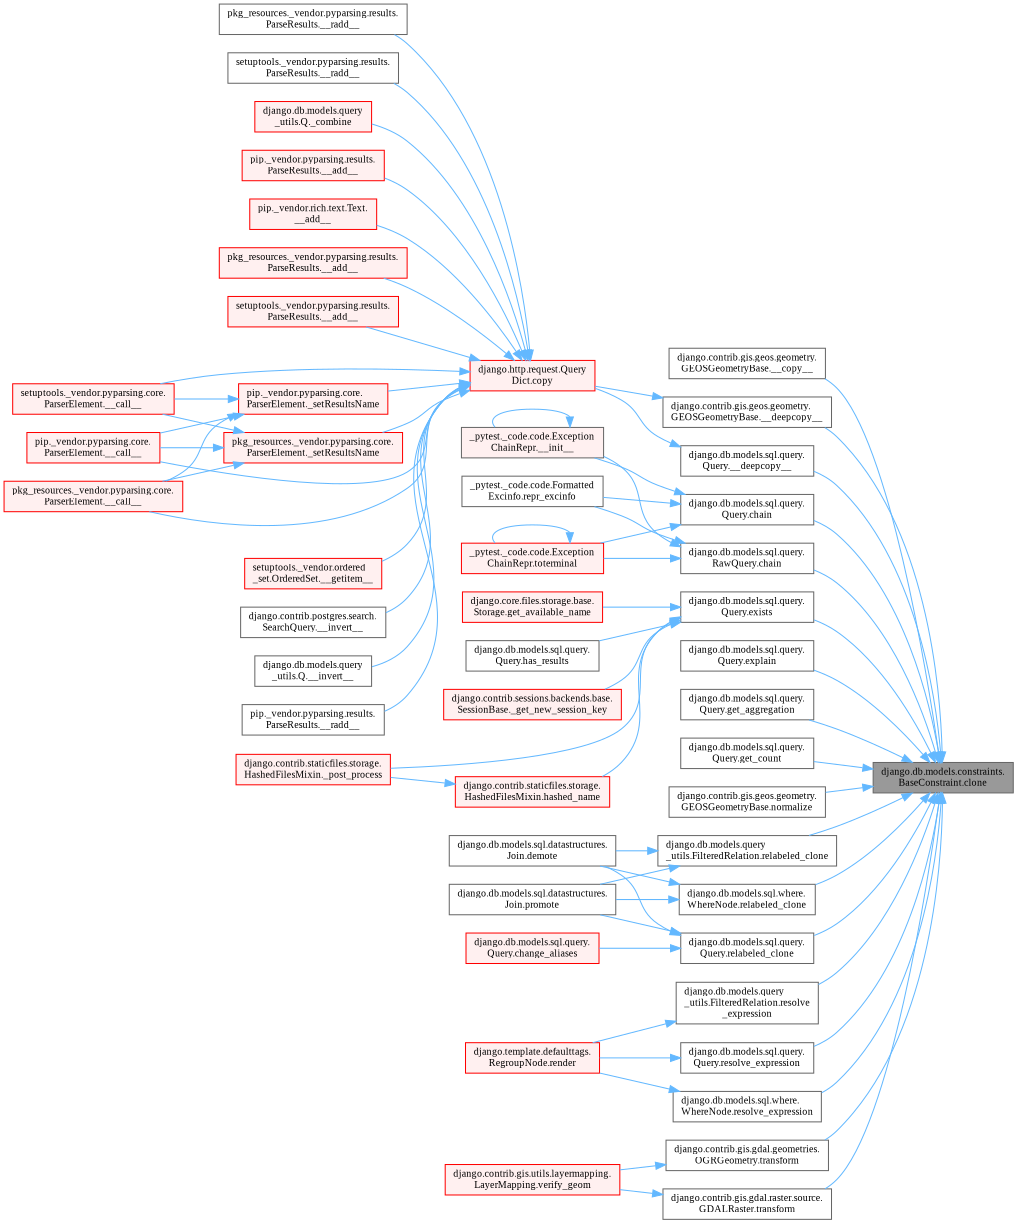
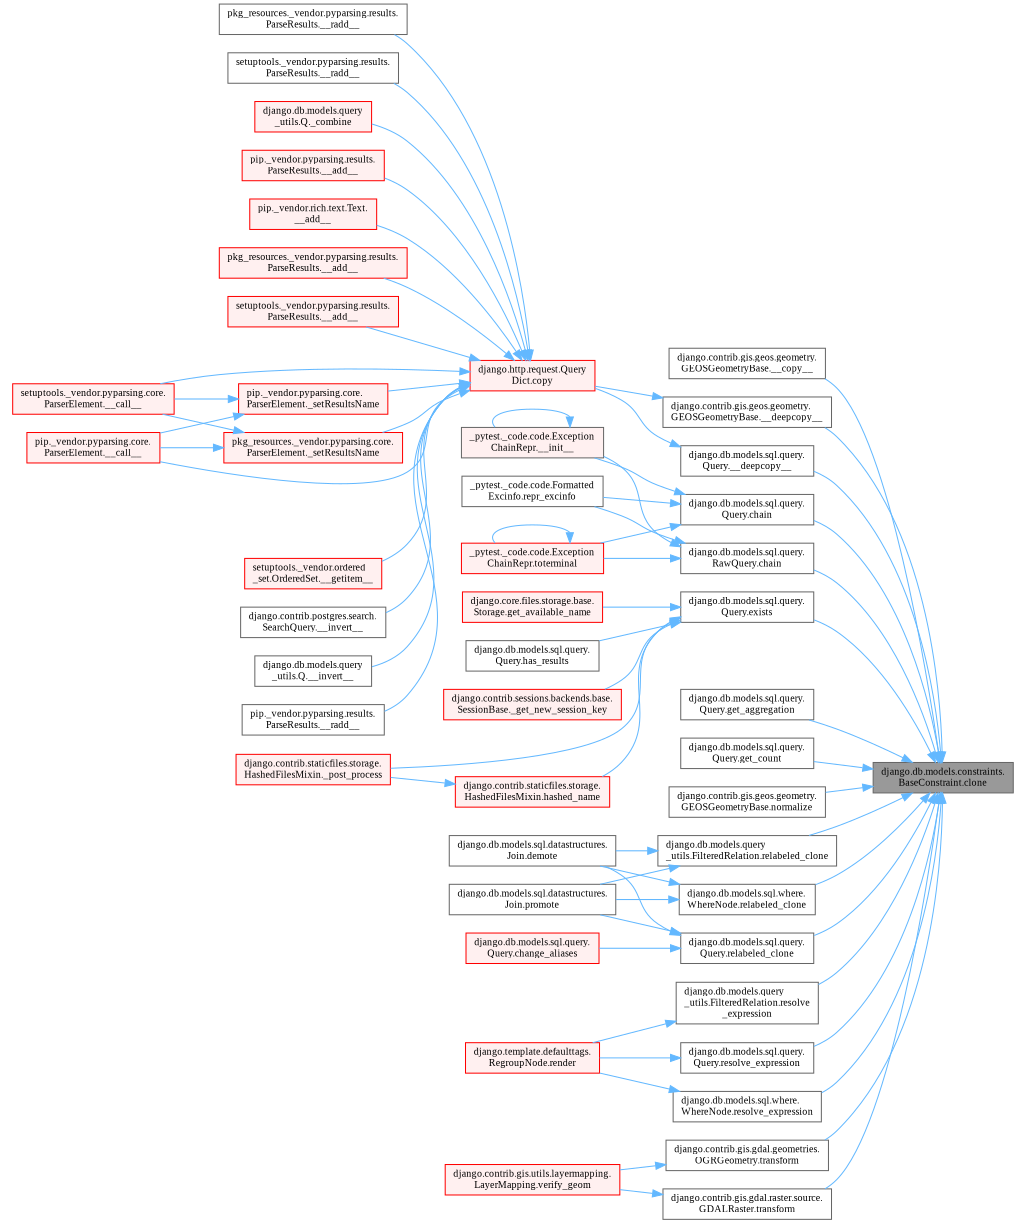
  digraph {
    fontname="Liberation Serif"
    rankdir=RL
    node [color=grey40 fillcolor=white fontname="Liberation Serif" fontsize=10 shape=box style=filled]
    edge [color=steelblue1 dir=back fontname="Liberation Serif" fontsize=10 labelfontname=Helvetica labelfontsize=10 style=solid]
    n1 [color=gray40 fillcolor=grey60 fontcolor=black height=0.2 label="django.db.models.constraints.\lBaseConstraint.clone" width=0.4]
    n2 [height=0.2 label="django.contrib.gis.geos.geometry.\lGEOSGeometryBase.__copy__" width=0.4]
    n3 [height=0.2 label="django.contrib.gis.geos.geometry.\lGEOSGeometryBase.__deepcopy__" width=0.4]
    n4 [height=0.2 label="django.db.models.sql.query.\lQuery.__deepcopy__" width=0.4]
    n5 [height=0.2 label="django.db.models.sql.query.\lQuery.chain" width=0.4]
    n6 [height=0.2 label="django.db.models.sql.query.\lRawQuery.chain" width=0.4]
    n7 [height=0.2 label="django.db.models.sql.query.\lQuery.exists" width=0.4]
-   n8 [height=0.2 label="django.db.models.sql.query.\lQuery.explain" width=0.4]
    n9 [height=0.2 label="django.db.models.sql.query.\lQuery.get_aggregation" width=0.4]
    n10 [height=0.2 label="django.db.models.sql.query.\lQuery.get_count" width=0.4]
    n11 [height=0.2 label="django.contrib.gis.geos.geometry.\lGEOSGeometryBase.normalize" width=0.4]
    n12 [height=0.2 label="django.db.models.query\l_utils.FilteredRelation.relabeled_clone" width=0.4]
    n13 [height=0.2 label="django.db.models.sql.query.\lQuery.relabeled_clone" width=0.4]
    n14 [height=0.2 label="django.db.models.sql.where.\lWhereNode.relabeled_clone" width=0.4]
    n15 [height=0.2 label="django.db.models.query\l_utils.FilteredRelation.resolve\l_expression" width=0.4]
    n16 [height=0.2 label="django.db.models.sql.query.\lQuery.resolve_expression" width=0.4]
    n17 [height=0.2 label="django.db.models.sql.where.\lWhereNode.resolve_expression" width=0.4]
    n18 [height=0.2 label="django.contrib.gis.gdal.geometries.\lOGRGeometry.transform" width=0.4]
    n19 [height=0.2 label="django.contrib.gis.gdal.raster.source.\lGDALRaster.transform" width=0.4]
    n20 [color=red fillcolor="#FFF0F0" height=0.2 label="django.http.request.Query\lDict.copy" width=0.4]
    n21 [fillcolor="#FFF0F0" height=0.2 label="_pytest._code.code.Exception\lChainRepr.__init__" width=0.4]
    n22 [height=0.2 label="_pytest._code.code.Formatted\lExcinfo.repr_excinfo" width=0.4]
    n23 [color=red fillcolor="#FFF0F0" height=0.2 label="_pytest._code.code.Exception\lChainRepr.toterminal" width=0.4]
    n24 [color=red fillcolor="#FFF0F0" height=0.2 label="django.contrib.sessions.backends.base.\lSessionBase._get_new_session_key" width=0.4]
    n25 [color=red fillcolor="#FFF0F0" height=0.2 label="django.contrib.staticfiles.storage.\lHashedFilesMixin._post_process" width=0.4]
    n26 [color=red fillcolor="#FFF0F0" height=0.2 label="django.core.files.storage.base.\lStorage.get_available_name" width=0.4]
    n27 [height=0.2 label="django.db.models.sql.query.\lQuery.has_results" width=0.4]
    n28 [color=red fillcolor="#FFF0F0" height=0.2 label="django.contrib.staticfiles.storage.\lHashedFilesMixin.hashed_name" width=0.4]
    n29 [height=0.2 label="django.db.models.sql.datastructures.\lJoin.demote" width=0.4]
    n30 [height=0.2 label="django.db.models.sql.datastructures.\lJoin.promote" width=0.4]
    n31 [color=red fillcolor="#FFF0F0" height=0.2 label="django.db.models.sql.query.\lQuery.change_aliases" width=0.4]
    n32 [color=red fillcolor="#FFF0F0" height=0.2 label="django.template.defaulttags.\lRegroupNode.render" width=0.4]
    n33 [color=red fillcolor="#FFF0F0" height=0.2 label="django.contrib.gis.utils.layermapping.\lLayerMapping.verify_geom" width=0.4]
    n34 [color=red fillcolor="#FFF0F0" height=0.2 label="pip._vendor.pyparsing.results.\lParseResults.__add__" width=0.4]
    n35 [color=red fillcolor="#FFF0F0" height=0.2 label="pip._vendor.rich.text.Text.\l__add__" width=0.4]
    n36 [color=red fillcolor="#FFF0F0" height=0.2 label="pkg_resources._vendor.pyparsing.results.\lParseResults.__add__" width=0.4]
    n37 [color=red fillcolor="#FFF0F0" height=0.2 label="setuptools._vendor.pyparsing.results.\lParseResults.__add__" width=0.4]
    n38 [color=red fillcolor="#FFF0F0" height=0.2 label="pip._vendor.pyparsing.core.\lParserElement.__call__" width=0.4]
-   n39 [color=red fillcolor="#FFF0F0" height=0.2 label="pkg_resources._vendor.pyparsing.core.\lParserElement.__call__" width=0.4]
    n40 [color=red fillcolor="#FFF0F0" height=0.2 label="setuptools._vendor.pyparsing.core.\lParserElement.__call__" width=0.4]
    n41 [color=red fillcolor="#FFF0F0" height=0.2 label="setuptools._vendor.ordered\l_set.OrderedSet.__getitem__" width=0.4]
    n42 [height=0.2 label="django.contrib.postgres.search.\lSearchQuery.__invert__" width=0.4]
    n43 [height=0.2 label="django.db.models.query\l_utils.Q.__invert__" width=0.4]
    n44 [height=0.2 label="pip._vendor.pyparsing.results.\lParseResults.__radd__" width=0.4]
    n45 [height=0.2 label="pkg_resources._vendor.pyparsing.results.\lParseResults.__radd__" width=0.4]
    n46 [height=0.2 label="setuptools._vendor.pyparsing.results.\lParseResults.__radd__" width=0.4]
    n47 [color=red fillcolor="#FFF0F0" height=0.2 label="django.db.models.query\l_utils.Q._combine" width=0.4]
    n48 [color=red fillcolor="#FFF0F0" height=0.2 label="pip._vendor.pyparsing.core.\lParserElement._setResultsName" width=0.4]
    n49 [color=red fillcolor="#FFF0F0" height=0.2 label="pkg_resources._vendor.pyparsing.core.\lParserElement._setResultsName" width=0.4]
    n1 -> n2
    n1 -> n3
    n1 -> n4
    n1 -> n5
    n1 -> n6
    n1 -> n7
-   n1 -> n8
    n1 -> n9
    n1 -> n10
    n1 -> n11
    n1 -> n12
    n1 -> n13
    n1 -> n14
    n1 -> n15
    n1 -> n16
    n1 -> n17
    n1 -> n18
    n1 -> n19
    n3 -> n20
    n4 -> n20
    n5 -> n21
    n5 -> n22
    n5 -> n23
    n6 -> n21
    n6 -> n22
    n6 -> n23
    n7 -> n24
    n7 -> n25
    n7 -> n26
    n7 -> n27
    n7 -> n28
    n12 -> n29
    n12 -> n30
    n13 -> n29
    n13 -> n30
    n13 -> n31
    n14 -> n29
    n14 -> n30
    n15 -> n32
    n16 -> n32
    n17 -> n32
    n18 -> n33
    n19 -> n33
    n20 -> n34
    n20 -> n35
    n20 -> n36
    n20 -> n37
    n20 -> n38
-   n20 -> n39
    n20 -> n40
    n20 -> n41
    n20 -> n42
    n20 -> n43
    n20 -> n44
    n20 -> n45
    n20 -> n46
    n20 -> n47
    n20 -> n48
    n20 -> n49
    n21 -> n21
    n23 -> n23
    n28 -> n25
    n48 -> n38
-   n48 -> n39
    n48 -> n40
    n49 -> n38
-   n49 -> n39
    n49 -> n40
  }
